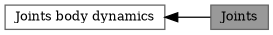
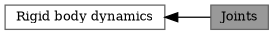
  digraph {
    rankdir=LR
    fontname="DejaVu Serif"
    node [fontname="DejaVu Serif" fontsize=10 shape=box style=filled]
-   n1 [color=grey40 fillcolor=white height=0.2 label="Joints body dynamics" width=0.4]
+   n1 [color=grey40 fillcolor=white height=0.2 label="Rigid body dynamics" width=0.4]
    n2 [color=gray40 fillcolor=grey60 fontcolor=black height=0.2 label=Joints width=0.4]
    n1 -> n2 [dir=back fontname="DejaVu Serif" fontsize=10 labelfontname=Helvetica labelfontsize=10 shape=plaintext style=solid]
  }
